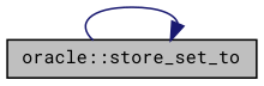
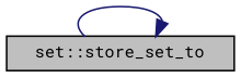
  digraph {
    rankdir=LR
    fontname="Roboto Mono"
-   n1 [color=black fillcolor=grey75 fontcolor=black fontname="Roboto Mono" fontsize=10 height=0.2 label="oracle::store_set_to" shape=record style=filled width=0.4]
+   n1 [color=black fillcolor=grey75 fontcolor=black fontname="Roboto Mono" fontsize=10 height=0.2 label="set::store_set_to" shape=record style=filled width=0.4]
    n1 -> n1 [color=midnightblue fontname="Roboto Mono" fontsize=10 labelfontname=Helvetica labelfontsize=10 style=solid]
  }
